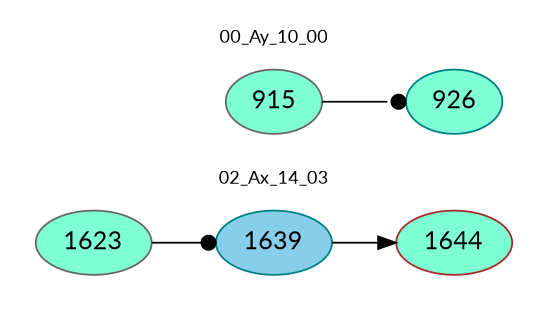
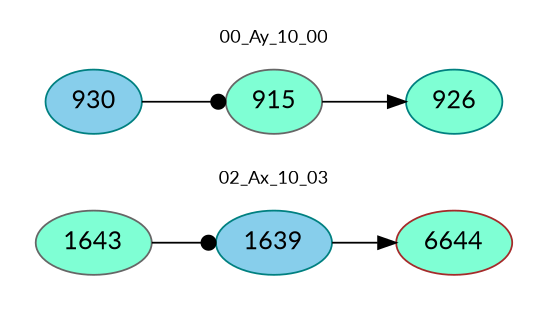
  digraph {
    fontname=Lato
    rankdir=LR
    node [color=teal fillcolor=aquamarine fontname=Lato shape=ellipse style=filled]
    edge [arrowhead=dot color=black fontname=Lato]
-   n1 [color=gray40 label=1623]
+   n1 [color=gray40 label=1643]
    n2 [fillcolor=skyblue label=1639]
-   n3 [color=brown label=1644]
+   n3 [color=brown label=6644]
+   n4 [fillcolor=skyblue label=930]
    n5 [color=gray40 label=915]
    n6 [label=926]
    subgraph cluster_1 {
      color=white
      fontsize=10
-     label="02_Ax_14_03"
+     label="02_Ax_10_03"
      n1
      n2
      n3
    }
    subgraph cluster_2 {
      color=white
      fontsize=10
      label="00_Ay_10_00"
+     n4
      n5
      n6
    }
    n1 -> n2
    n2 -> n3 [arrowhead=normal]
-   n5 -> n6
+   n4 -> n5
+   n5 -> n6 [arrowhead=normal]
  }
